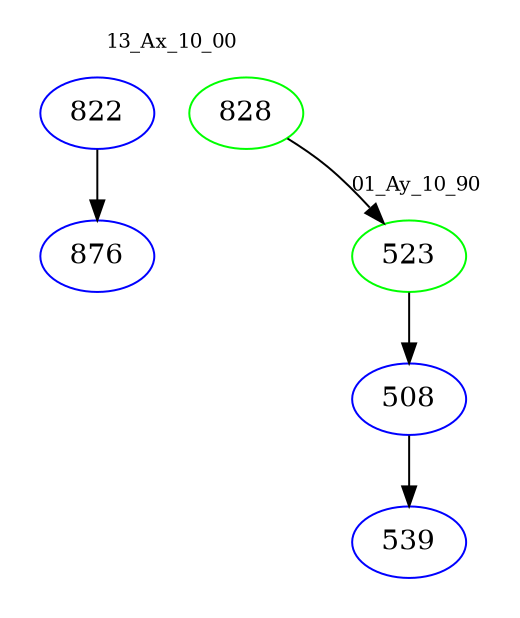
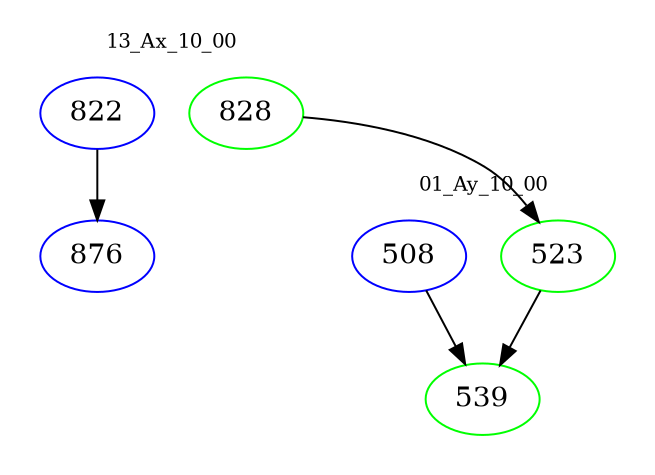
  digraph {
    node [color=blue]
    edge [color=black]
    n1 [color=green label=828]
    n2 [label=822]
    n3 [label=876]
    n4 [color=green label=523]
    n5 [label=508]
-   n6 [label=539]
+   n6 [color=green label=539]
    subgraph cluster_1 {
      color=white
      fontsize=10
      label="13_Ax_10_00"
      n1
      n2
      n3
    }
    subgraph cluster_2 {
      color=white
      fontsize=10
-     label="01_Ay_10_90"
+     label="01_Ay_10_00"
      n4
      n5
      n6
    }
    n1 -> n4
    n2 -> n3
-   n4 -> n5
+   n4 -> n6
    n5 -> n6
  }
